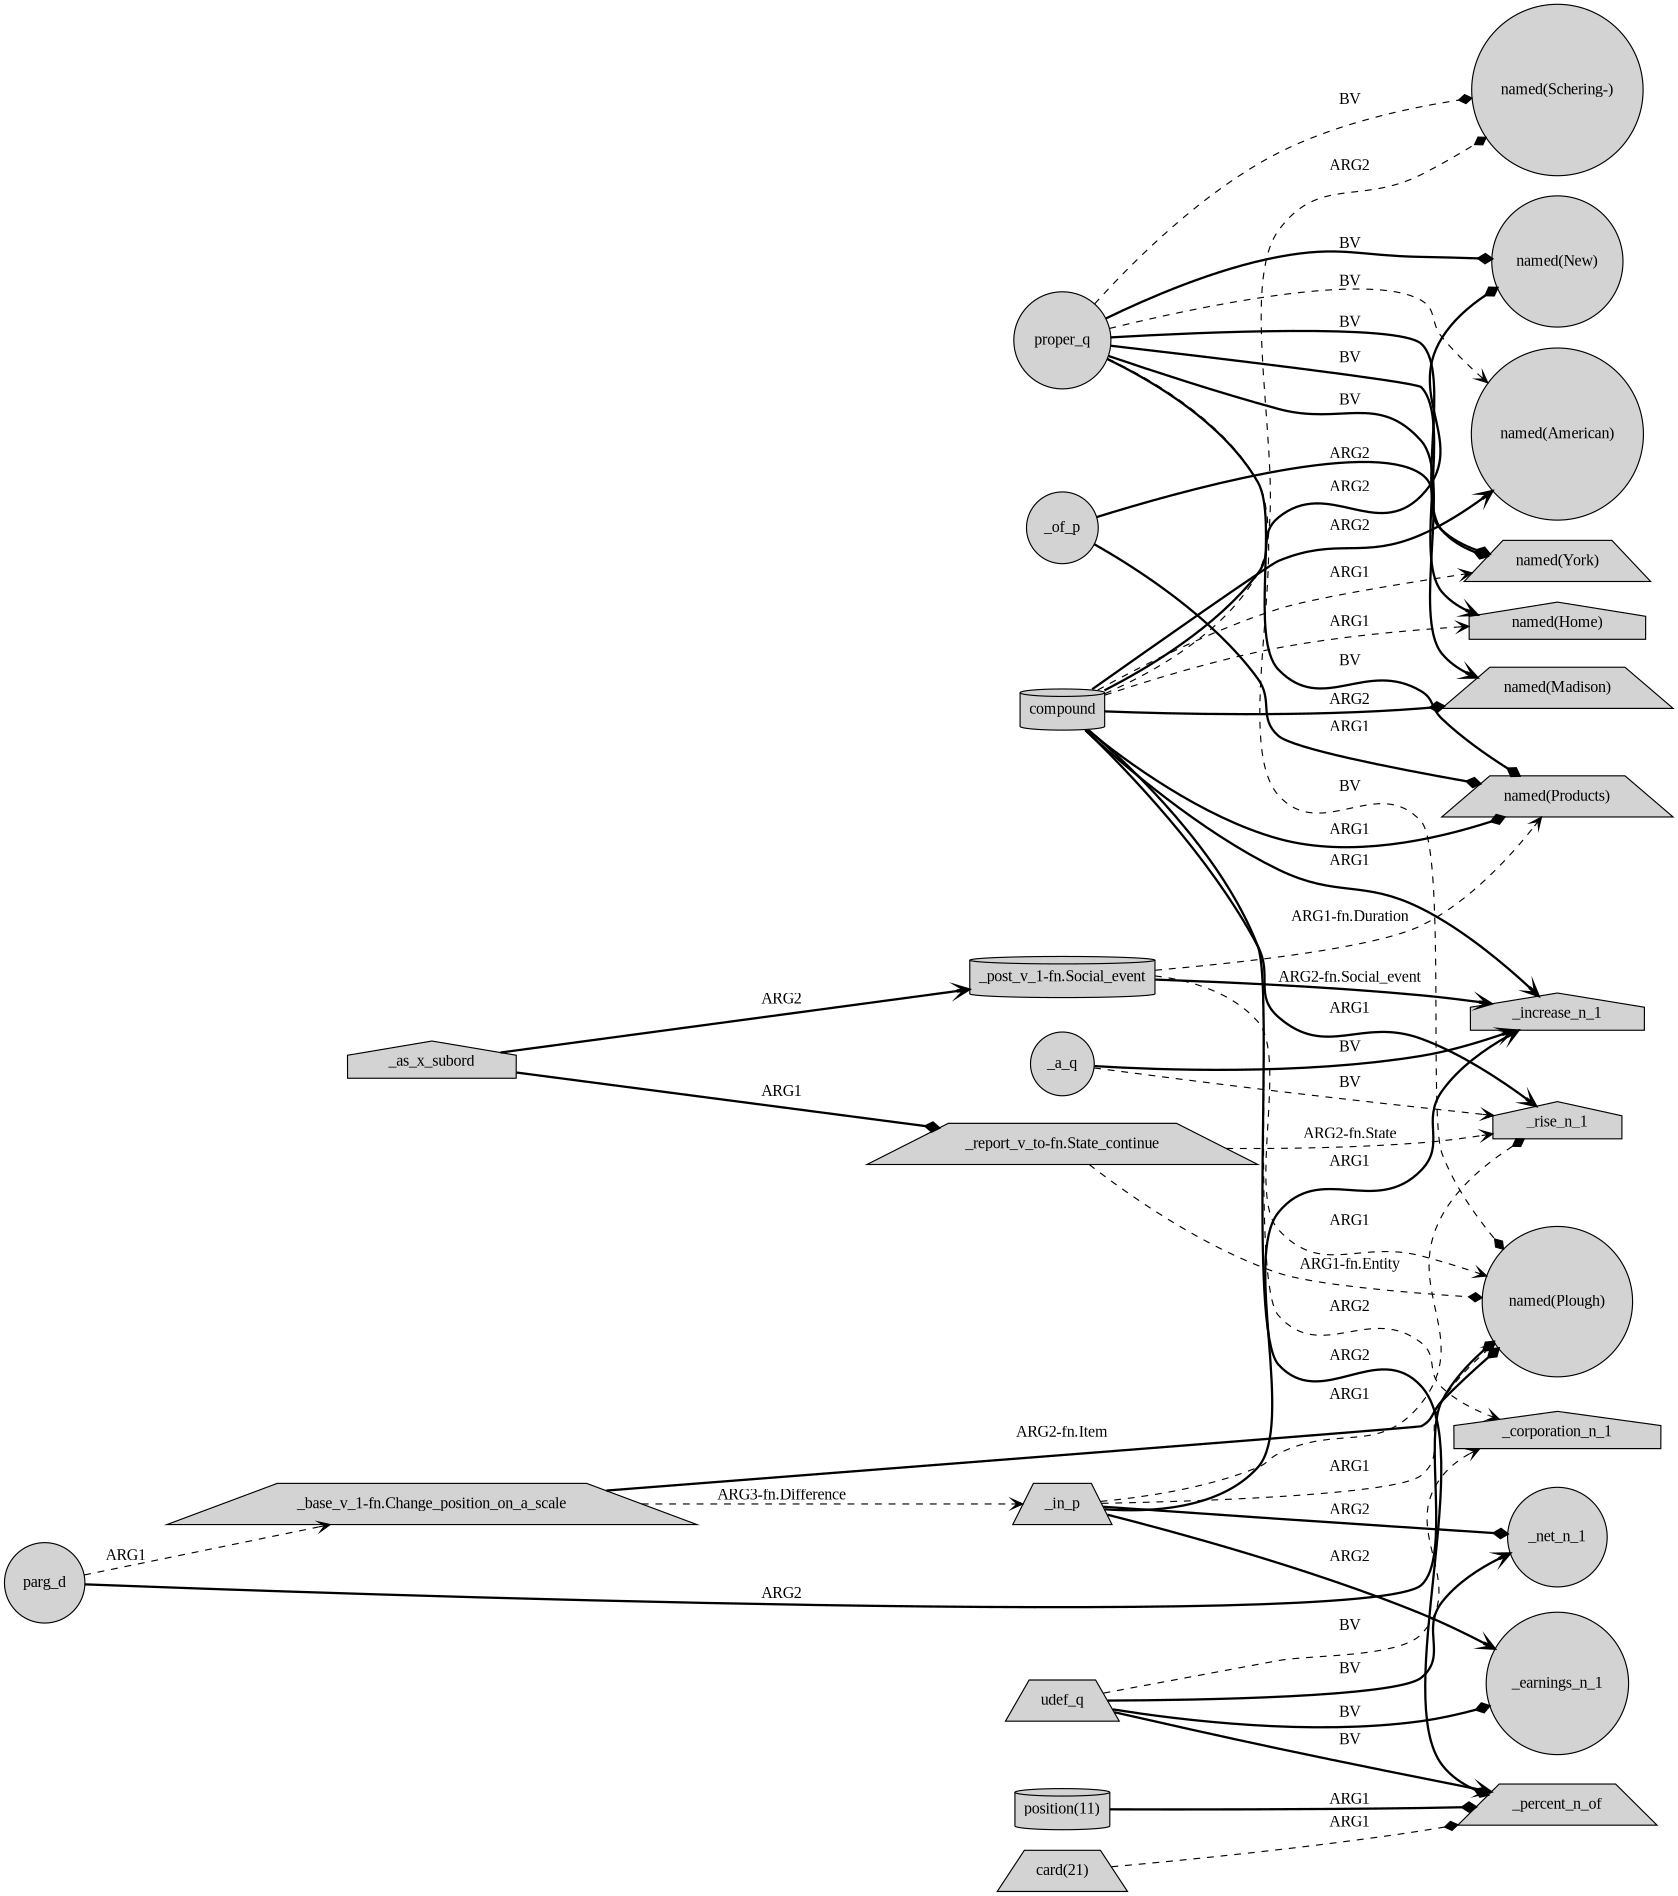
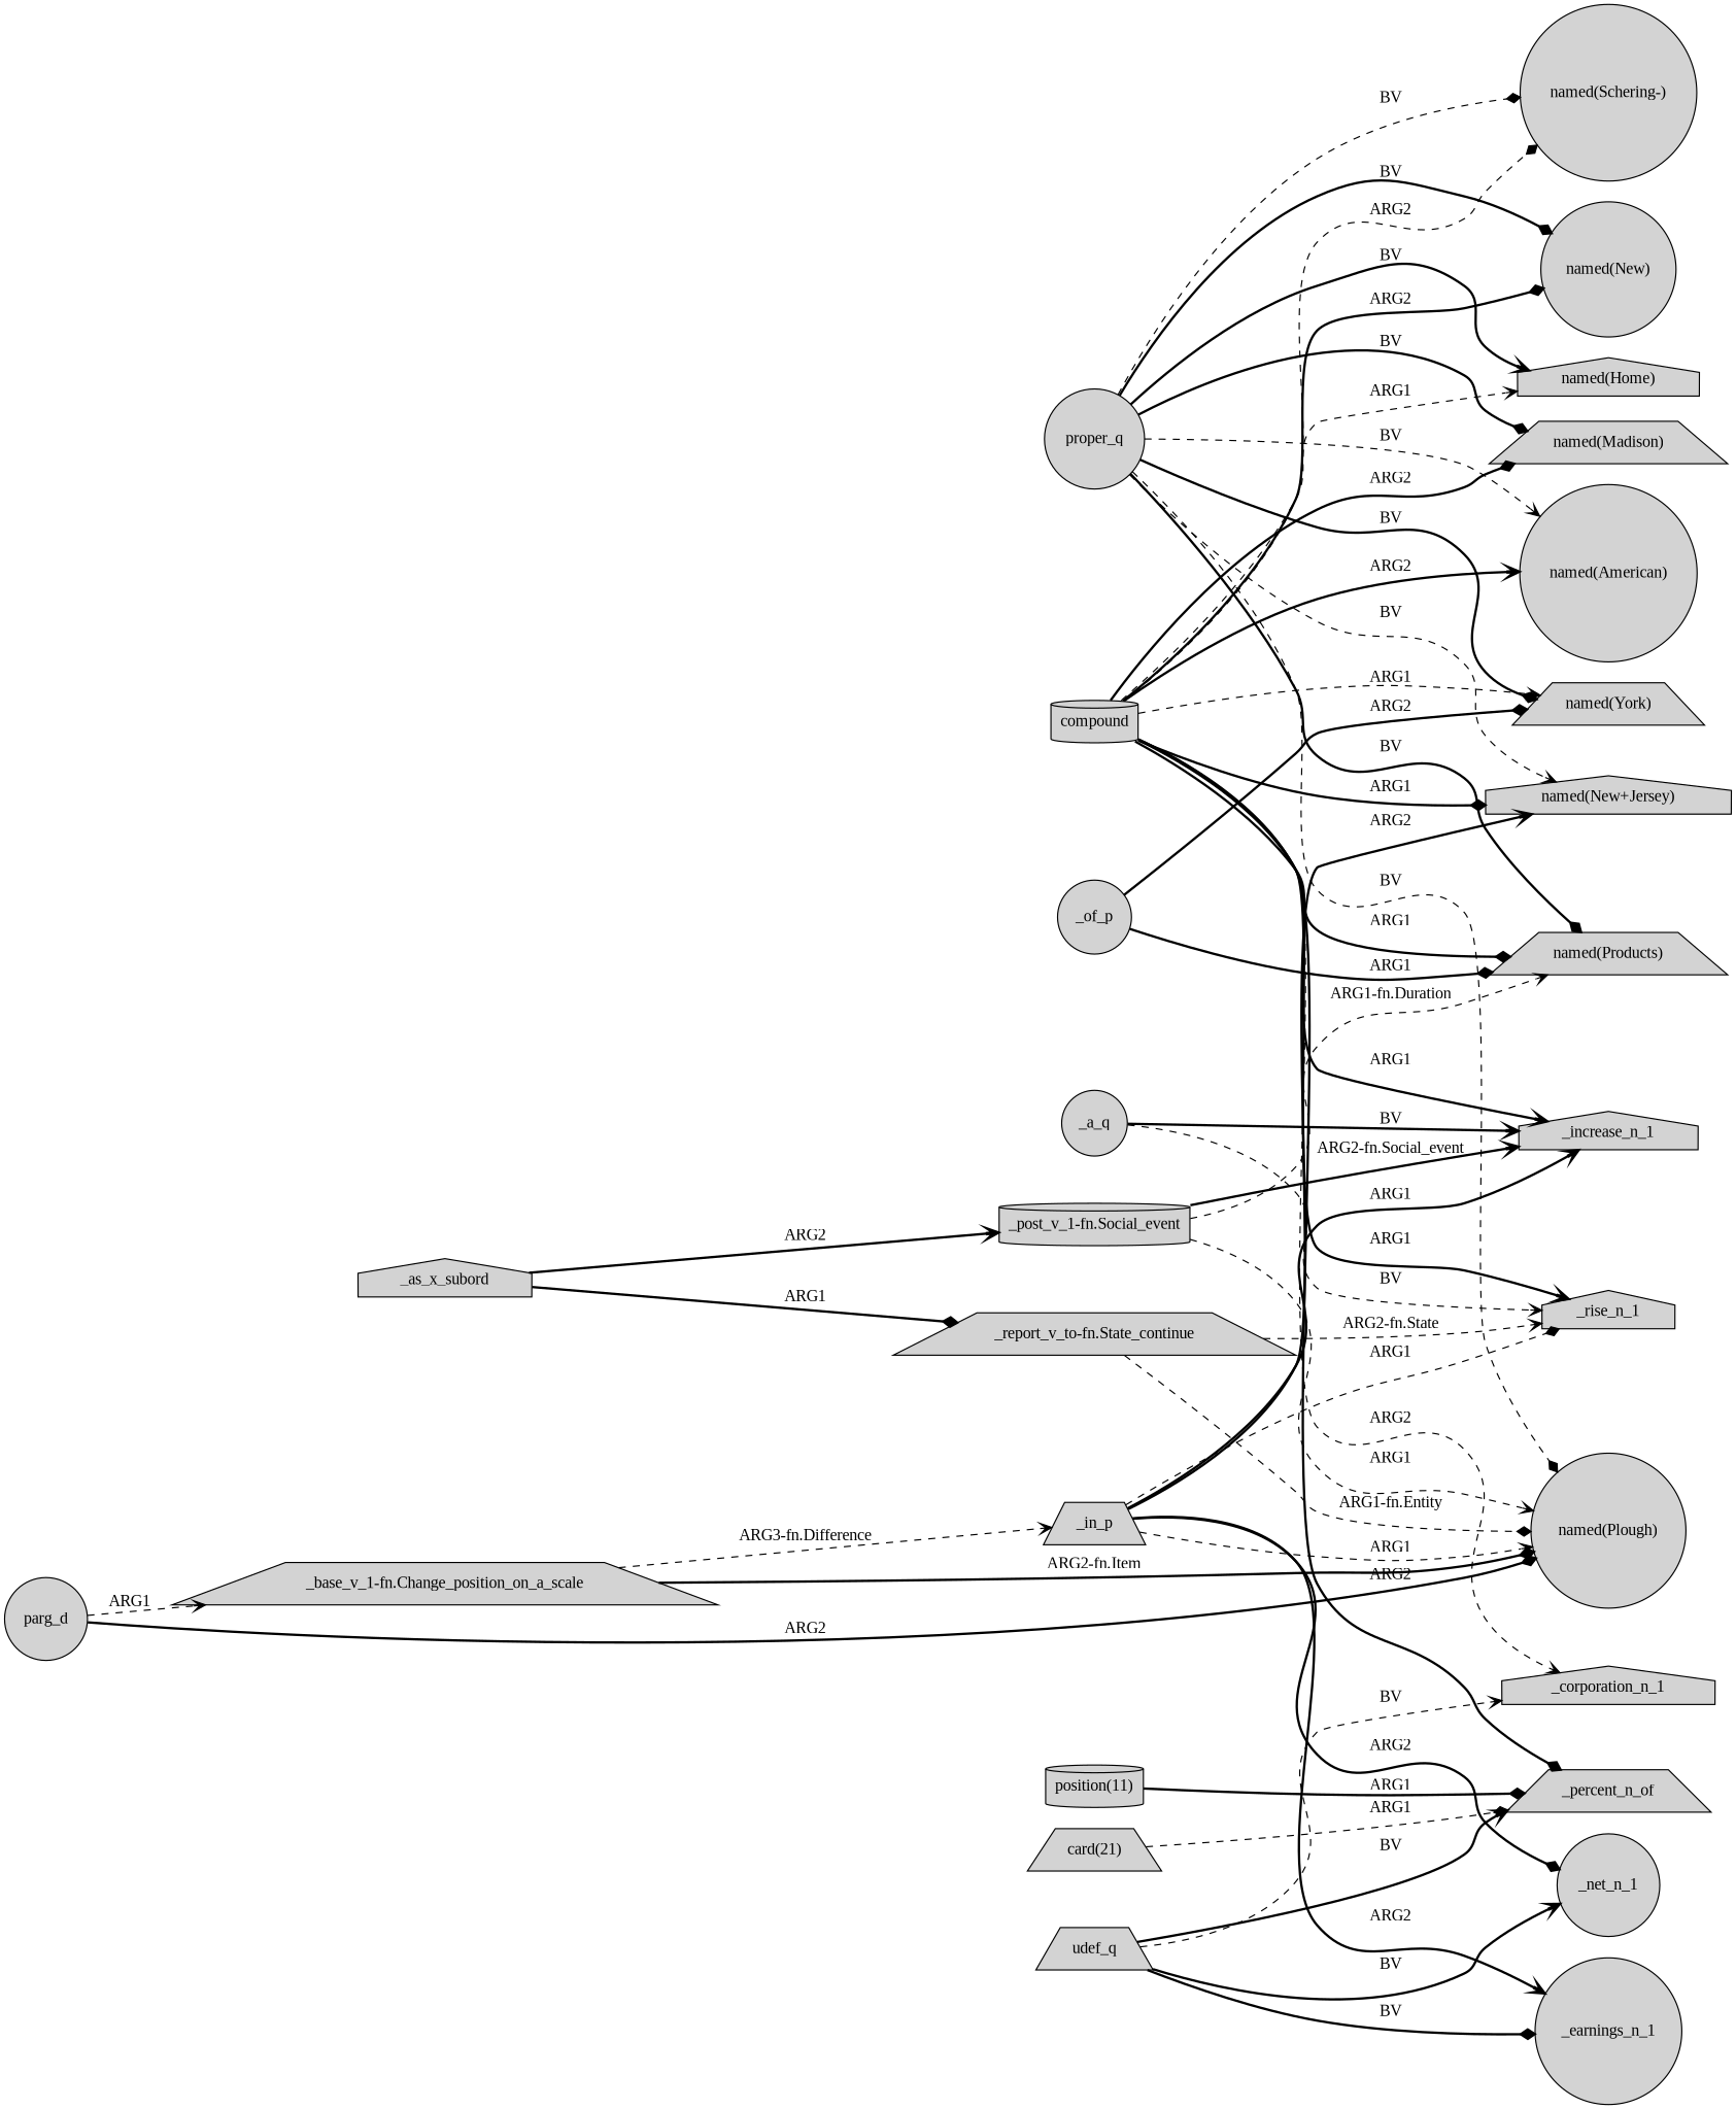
  digraph {
    fontname="Liberation Serif"
    rankdir=LR
    node [fontname="Liberation Serif" shape=circle style=filled]
    edge [arrowhead=vee fontname="Liberation Serif" style=bold]
    "_base_v_1-fn.Change_position_on_a_scale" [shape=trapezium]
    "named(Plough)"
    _in_p [shape=trapezium]
    _rise_n_1 [shape=house]
    _increase_n_1 [shape=house]
+   "named(New+Jersey)" [shape=house]
    _net_n_1
    _earnings_n_1
    _a_q
    proper_q
    "named(Madison)" [shape=trapezium]
    "named(Schering-)"
    "named(New)"
    "named(Products)" [shape=trapezium]
    "named(York)" [shape=trapezium]
    "named(Home)" [shape=house]
    "named(American)"
    compound [shape=cylinder]
    _percent_n_of [shape=trapezium]
    _corporation_n_1 [shape=house]
    "_report_v_to-fn.State_continue" [shape=trapezium]
    parg_d
    "_post_v_1-fn.Social_event" [shape=cylinder]
    udef_q [shape=trapezium]
    n25 [label="position(11)" shape=cylinder]
    _as_x_subord [shape=house]
    _of_p
    "card(21)" [shape=trapezium]
    "_base_v_1-fn.Change_position_on_a_scale" -> "named(Plough)" [arrowhead=diamond label="ARG2-fn.Item"]
    "_base_v_1-fn.Change_position_on_a_scale" -> _in_p [label="ARG3-fn.Difference" style=dashed]
    _in_p -> "named(Plough)" [label=ARG1 style=dashed]
    _in_p -> _rise_n_1 [arrowhead=diamond label=ARG1 style=dashed]
    _in_p -> _increase_n_1 [label=ARG1]
+   _in_p -> "named(New+Jersey)" [label=ARG2]
    _in_p -> _net_n_1 [arrowhead=diamond label=ARG2]
    _in_p -> _earnings_n_1 [label=ARG2]
    _a_q -> _rise_n_1 [label=BV style=dashed]
    _a_q -> _increase_n_1 [label=BV]
    proper_q -> "named(Plough)" [arrowhead=diamond label=BV style=dashed]
-   proper_q -> "named(Madison)" [label=BV]
+   proper_q -> "named(New+Jersey)" [label=BV style=dashed]
+   proper_q -> "named(Madison)" [arrowhead=diamond label=BV]
    proper_q -> "named(Schering-)" [arrowhead=diamond label=BV style=dashed]
    proper_q -> "named(New)" [arrowhead=diamond label=BV]
    proper_q -> "named(Products)" [arrowhead=diamond label=BV]
    proper_q -> "named(York)" [arrowhead=diamond label=BV]
    proper_q -> "named(Home)" [label=BV]
    proper_q -> "named(American)" [label=BV style=dashed]
    compound -> _rise_n_1 [label=ARG1]
    compound -> _increase_n_1 [label=ARG1]
+   compound -> "named(New+Jersey)" [arrowhead=diamond label=ARG1]
    compound -> "named(Madison)" [arrowhead=diamond label=ARG2]
    compound -> "named(Schering-)" [arrowhead=diamond label=ARG2 style=dashed]
    compound -> "named(New)" [arrowhead=diamond label=ARG2]
    compound -> "named(Products)" [arrowhead=diamond label=ARG1]
    compound -> "named(York)" [label=ARG1 style=dashed]
    compound -> "named(Home)" [label=ARG1 style=dashed]
    compound -> "named(American)" [label=ARG2]
    compound -> _percent_n_of [arrowhead=diamond label=ARG2]
    compound -> _corporation_n_1 [label=ARG2 style=dashed]
    "_report_v_to-fn.State_continue" -> "named(Plough)" [arrowhead=diamond label="ARG1-fn.Entity" style=dashed]
    "_report_v_to-fn.State_continue" -> _rise_n_1 [label="ARG2-fn.State" style=dashed]
    parg_d -> "_base_v_1-fn.Change_position_on_a_scale" [label=ARG1 style=dashed]
    parg_d -> "named(Plough)" [arrowhead=diamond label=ARG2]
    "_post_v_1-fn.Social_event" -> "named(Plough)" [label=ARG1 style=dashed]
    "_post_v_1-fn.Social_event" -> _increase_n_1 [label="ARG2-fn.Social_event"]
    "_post_v_1-fn.Social_event" -> "named(Products)" [label="ARG1-fn.Duration" style=dashed]
    udef_q -> _net_n_1 [label=BV]
    udef_q -> _earnings_n_1 [arrowhead=diamond label=BV]
    udef_q -> _percent_n_of [label=BV]
    udef_q -> _corporation_n_1 [label=BV style=dashed]
    n25 -> _percent_n_of [arrowhead=diamond label=ARG1]
    _as_x_subord -> "_report_v_to-fn.State_continue" [arrowhead=diamond label=ARG1]
    _as_x_subord -> "_post_v_1-fn.Social_event" [label=ARG2]
    _of_p -> "named(Products)" [arrowhead=diamond label=ARG1]
    _of_p -> "named(York)" [arrowhead=diamond label=ARG2]
    "card(21)" -> _percent_n_of [arrowhead=diamond label=ARG1 style=dashed]
  }
